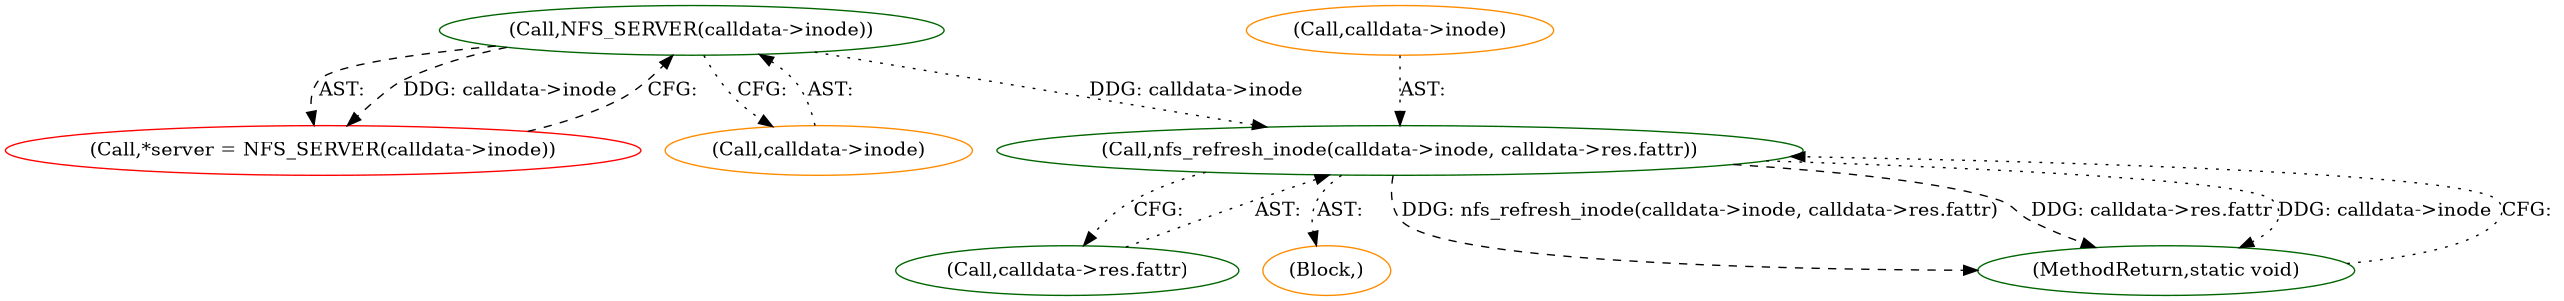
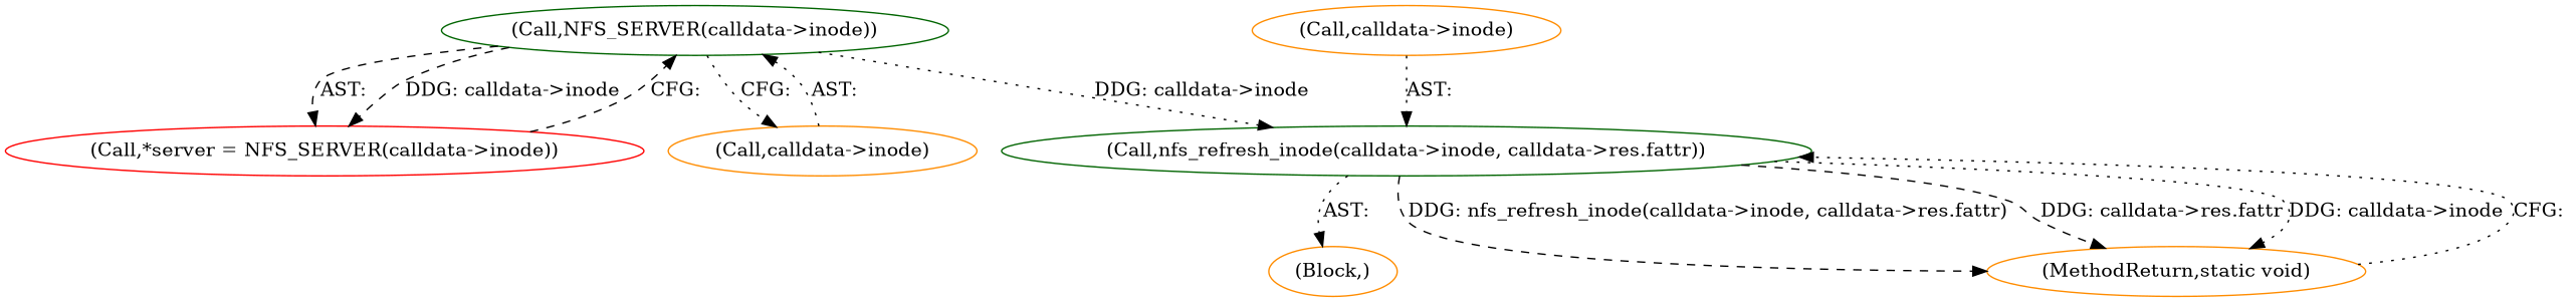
  digraph {
    node [color=darkgreen]
    edge [style=dotted]
    n1 [label="(Call,nfs_refresh_inode(calldata->inode, calldata->res.fattr))"]
-   n2 [label="(Call,calldata->res.fattr)"]
    n3 [color=darkorange label="(Block,)"]
-   n4 [label="(MethodReturn,static void)"]
+   n4 [color=darkorange label="(MethodReturn,static void)"]
    n5 [label="(Call,NFS_SERVER(calldata->inode))"]
    n6 [color=red label="(Call,*server = NFS_SERVER(calldata->inode))"]
    n7 [color=darkorange label="(Call,calldata->inode)"]
    n8 [color=darkorange label="(Call,calldata->inode)"]
-   n1 -> n2 [label="CFG: "]
    n1 -> n3 [label="AST: "]
    n1 -> n4 [label="DDG: nfs_refresh_inode(calldata->inode, calldata->res.fattr)" style=dashed]
    n1 -> n4 [label="DDG: calldata->res.fattr" style=dashed]
    n1 -> n4 [label="DDG: calldata->inode"]
-   n2 -> n1 [label="AST: "]
    n4 -> n1 [label="CFG: "]
    n5 -> n1 [label="DDG: calldata->inode"]
    n5 -> n6 [label="AST: " style=dashed]
    n5 -> n6 [label="DDG: calldata->inode" style=dashed]
    n5 -> n7 [label="CFG: "]
    n6 -> n5 [label="CFG: " style=dashed]
    n7 -> n5 [label="AST: "]
    n8 -> n1 [label="AST: "]
  }
